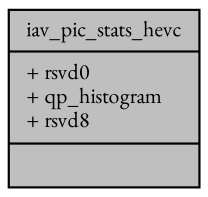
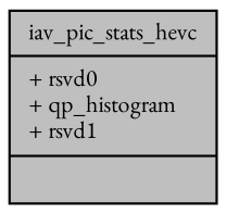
  digraph {
    fontname="EB Garamond"
-   n1 [color=black fillcolor=grey75 fontcolor=black fontname="EB Garamond" fontsize=10 height=0.2 label="{iav_pic_stats_hevc\n|+ rsvd0\l+ qp_histogram\l+ rsvd8\l|}" shape=record style=filled width=0.4]
+   n1 [color=black fillcolor=grey75 fontcolor=black fontname="EB Garamond" fontsize=10 height=0.2 label="{iav_pic_stats_hevc\n|+ rsvd0\l+ qp_histogram\l+ rsvd1\l|}" shape=record style=filled width=0.4]
  }
